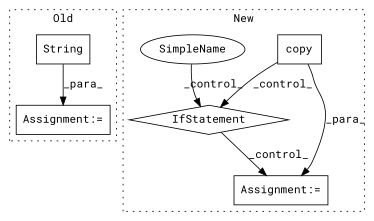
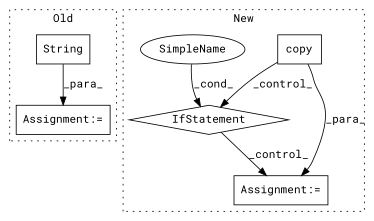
  digraph {
    fontname="Roboto Mono"
    node [a=32 fontname="Roboto Mono" l=1 shape=box]
    edge [fontname="Roboto Mono"]
    n1 [l="7,1" label=String s="913,931"]
    n2 [a=7 label="Assignment:=" s=912]
    n3 [l=6 label=copy s=1573]
    n4 [a=7 label="Assignment:=" s=1566]
    n5 [a=25 l="8,2" label=IfStatement s="854,949" shape=diamond]
    n6 [a=42 label=SimpleName shape=ellipse l=""]
    subgraph cluster_1 {
      label=Old
      style=dotted
      n1
      n2
    }
    subgraph cluster_2 {
      label=New
      style=dotted
      n3
      n4
      n5
      n6
    }
    n1 -> n2 [label=_para_]
    n3 -> n4 [label=_para_]
    n3 -> n5 [label=_control_]
    n5 -> n4 [label=_control_]
-   n6 -> n5 [label=_control_]
+   n6 -> n5 [label=_cond_]
  }
